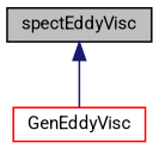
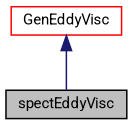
  digraph {
    fontname=Roboto
    node [fontname=Roboto fontsize=10 shape=record]
    n1 [color=black fillcolor=grey75 fontcolor=black height=0.2 label=spectEddyVisc style=filled width=0.4]
    n2 [color=red height=0.2 label=GenEddyVisc width=0.4]
-   n1 -> n2 [color=midnightblue dir=back fontname=Roboto fontsize=10 labelfontname=FreeSans labelfontsize=10 style=solid]
+   n2 -> n1 [color=midnightblue dir=back fontname=Roboto fontsize=10 labelfontname=FreeSans labelfontsize=10 style=solid]
  }
